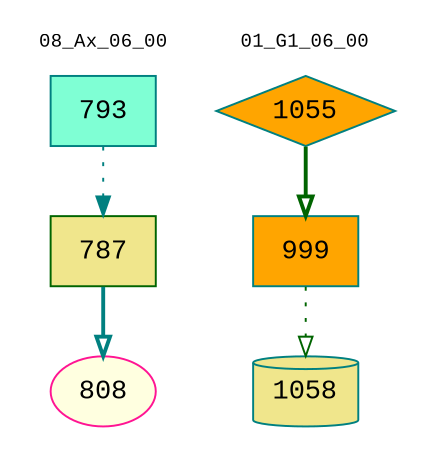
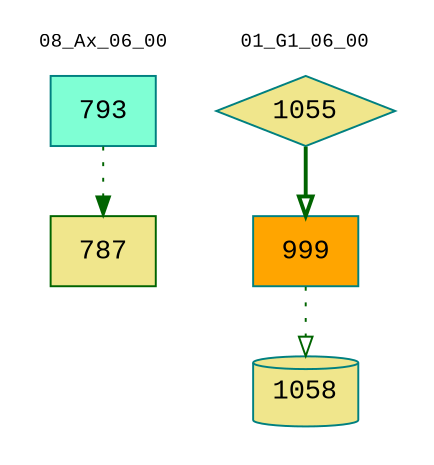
  digraph {
    fontname="Liberation Mono"
    node [color=teal fillcolor=khaki fontname="Liberation Mono" shape=box style=filled]
    edge [arrowhead=onormal color=teal fontname="Liberation Mono" style=dotted]
    n1 [fillcolor=aquamarine label=793]
    n2 [color=darkgreen label=787]
-   n3 [color=deeppink fillcolor=lightyellow label=808 shape=ellipse]
-   n4 [fillcolor=orange label=1055 shape=diamond]
+   n4 [label=1055 shape=diamond]
    n5 [fillcolor=orange label=999]
    n6 [label=1058 shape=cylinder]
    subgraph cluster_1 {
      color=white
      fontsize=10
      label="08_Ax_06_00"
      n1
      n2
-     n3
    }
    subgraph cluster_2 {
      color=white
      fontsize=10
      label="01_G1_06_00"
      n4
      n5
      n6
    }
-   n1 -> n2 [arrowhead=normal]
-   n2 -> n3 [style=bold]
+   n1 -> n2 [arrowhead=normal color=darkgreen]
    n4 -> n5 [color=darkgreen style=bold]
    n5 -> n6 [color=darkgreen]
  }
